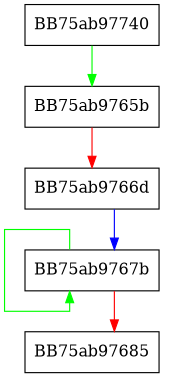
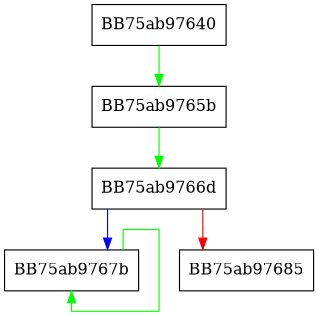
  digraph {
    splines=ortho
    node [shape=box]
    edge [color=green]
-   BB75ab97640 [label=BB75ab97740]
+   BB75ab97640
    BB75ab9765b
    BB75ab9766d
    BB75ab9767b
    BB75ab97685
    BB75ab97640 -> BB75ab9765b
-   BB75ab9765b -> BB75ab9766d [color=red]
+   BB75ab9765b -> BB75ab9766d
    BB75ab9766d -> BB75ab9767b [color=blue]
    BB75ab9767b -> BB75ab9767b
-   BB75ab9767b -> BB75ab97685 [color=red]
+   BB75ab9766d -> BB75ab97685 [color=red]
  }
